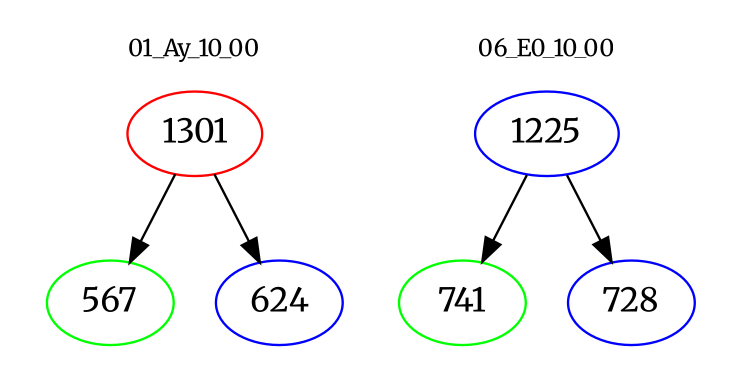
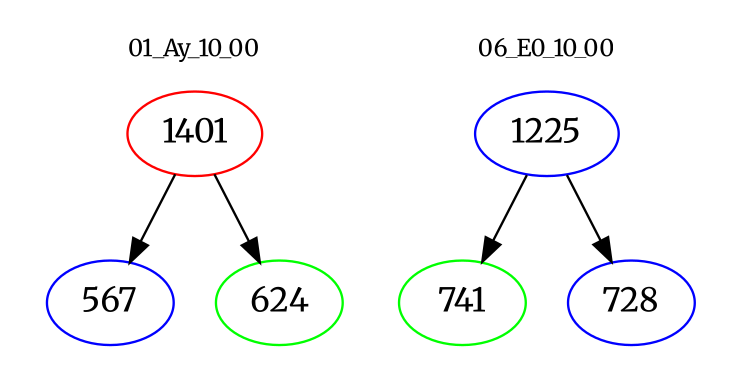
  digraph {
    fontname=Merriweather
    node [color=blue fontname=Merriweather]
    edge [color=black fontname=Merriweather]
-   n1 [color=red label=1301]
-   n2 [color=green label=567]
-   n3 [label=624]
+   n1 [color=red label=1401]
+   n2 [label=567]
+   n3 [color=green label=624]
    n4 [label=1225]
    n5 [color=green label=741]
    n6 [label=728]
    subgraph cluster_1 {
      color=white
      fontsize=10
      label="01_Ay_10_00"
      n1
      n2
      n3
    }
    subgraph cluster_2 {
      color=white
      fontsize=10
      label="06_E0_10_00"
      n4
      n5
      n6
    }
    n1 -> n2
    n1 -> n3
    n4 -> n5
    n4 -> n6
  }
